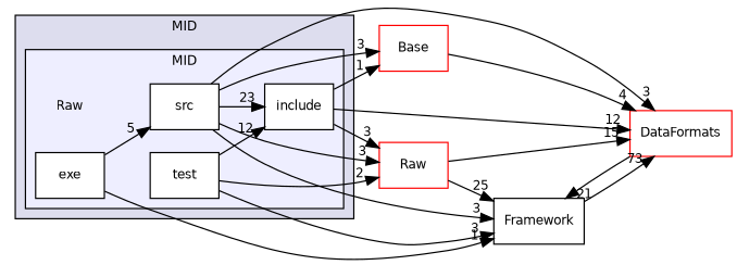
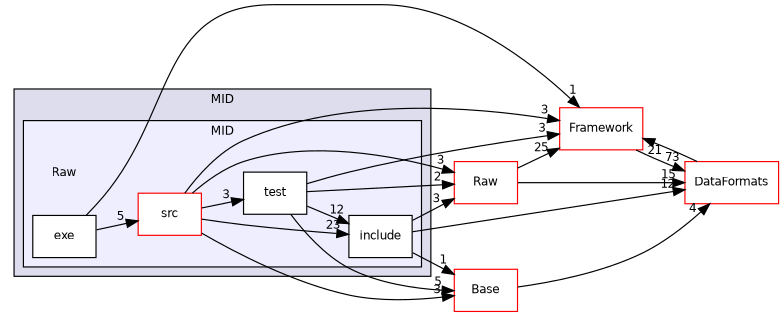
  digraph {
    compound=true
    rankdir=LR
    node [fontname=Helvetica fontsize=10 shape=box color=black]
    edge [headlabel=3 labeldistance=1.5 labelfontname=Helvetica labelfontsize=10]
    n1 [label=Raw shape=plaintext color=""]
    n2 [fillcolor=white label=exe style=filled]
    n3 [fillcolor=white label=include style=filled]
-   n4 [fillcolor=white label=src style=filled]
+   n4 [color=red fillcolor=white label=src style=filled]
    n5 [fillcolor=white label=test style=filled]
-   n6 [label=Framework]
+   n6 [color=red label=Framework]
    n7 [color=red label=Base]
    n8 [color=red label=Raw]
    n9 [color=red label=DataFormats]
    subgraph cluster_1 {
      bgcolor="#ddddee"
      fontname=Helvetica
      fontsize=10
      label=MID
      pencolor=black
      subgraph cluster_2 {
        bgcolor="#eeeeff"
        fontname=Helvetica
        fontsize=10
        label=MID
        pencolor=black
        n1
        n2
        n3
        n4
        n5
      }
    }
    n2 -> n4 [headlabel=5]
    n2 -> n6 [headlabel=1]
    n3 -> n7 [headlabel=1]
    n3 -> n8
    n3 -> n9 [headlabel=12]
    n4 -> n3 [headlabel=23]
    n4 -> n6
    n4 -> n7
    n4 -> n8
-   n4 -> n9
+   n4 -> n5
    n5 -> n3 [headlabel=12]
    n5 -> n6
+   n5 -> n7 [headlabel=5]
    n5 -> n8 [headlabel=2]
    n6 -> n9 [headlabel=73]
    n7 -> n9 [headlabel=4]
    n8 -> n6 [headlabel=25]
    n8 -> n9 [headlabel=15]
    n9 -> n6 [headlabel=21]
  }
